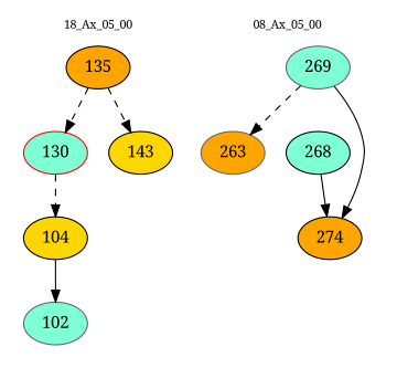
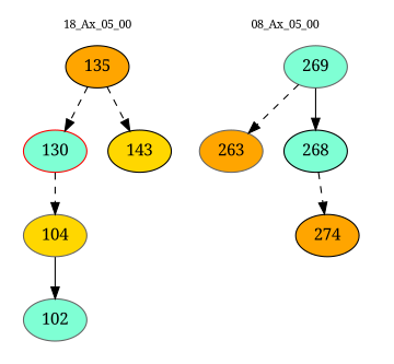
  digraph {
    fontname="Noto Serif"
    node [color=gray40 fillcolor=aquamarine fontname="Noto Serif" style=filled]
    edge [color=black fontname="Noto Serif" style=dashed]
    n1 [color=red label=130]
-   n2 [color=black fillcolor=gold label=104]
+   n2 [fillcolor=gold label=104]
    n3 [color=black fillcolor=orange label=135]
    n4 [label=102]
    n5 [color=black fillcolor=gold label=143]
    n6 [label=269]
    n7 [fillcolor=orange label=263]
    n8 [color=black label=268]
    n9 [color=black fillcolor=orange label=274]
    subgraph cluster_1 {
      color=white
      fontsize=10
      label="18_Ax_05_00"
      n1
      n2
      n3
      n4
      n5
    }
    subgraph cluster_2 {
      color=white
      fontsize=10
      label="08_Ax_05_00"
      n6
      n7
      n8
      n9
    }
    n1 -> n2
    n2 -> n4 [style=solid]
    n3 -> n1
    n3 -> n5
    n6 -> n7
-   n6 -> n9 [style=solid]
-   n8 -> n9 [style=solid]
+   n6 -> n8 [style=solid]
+   n8 -> n9
  }
